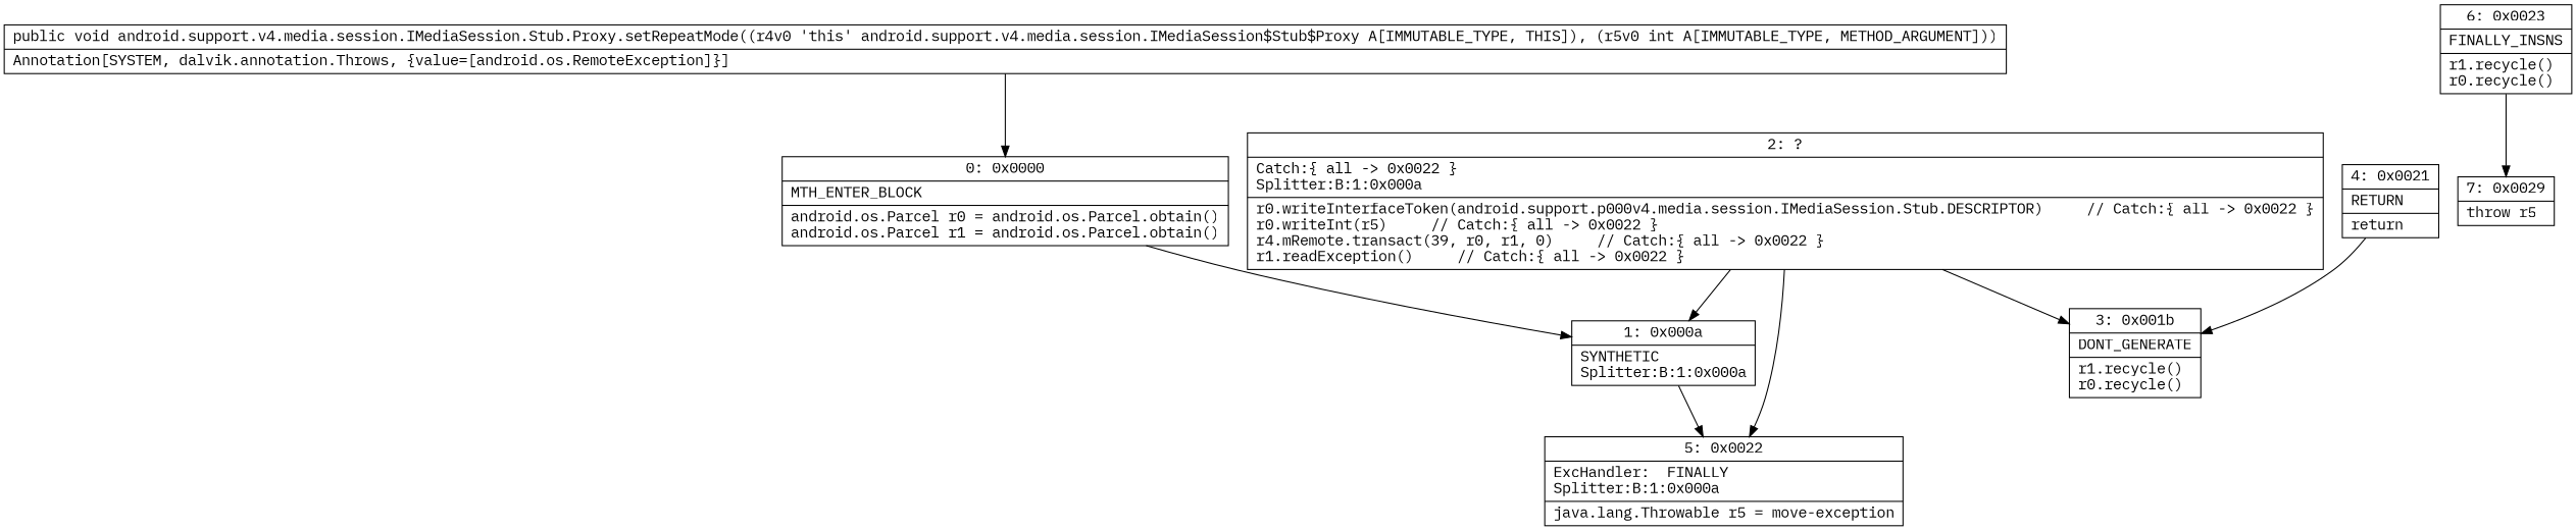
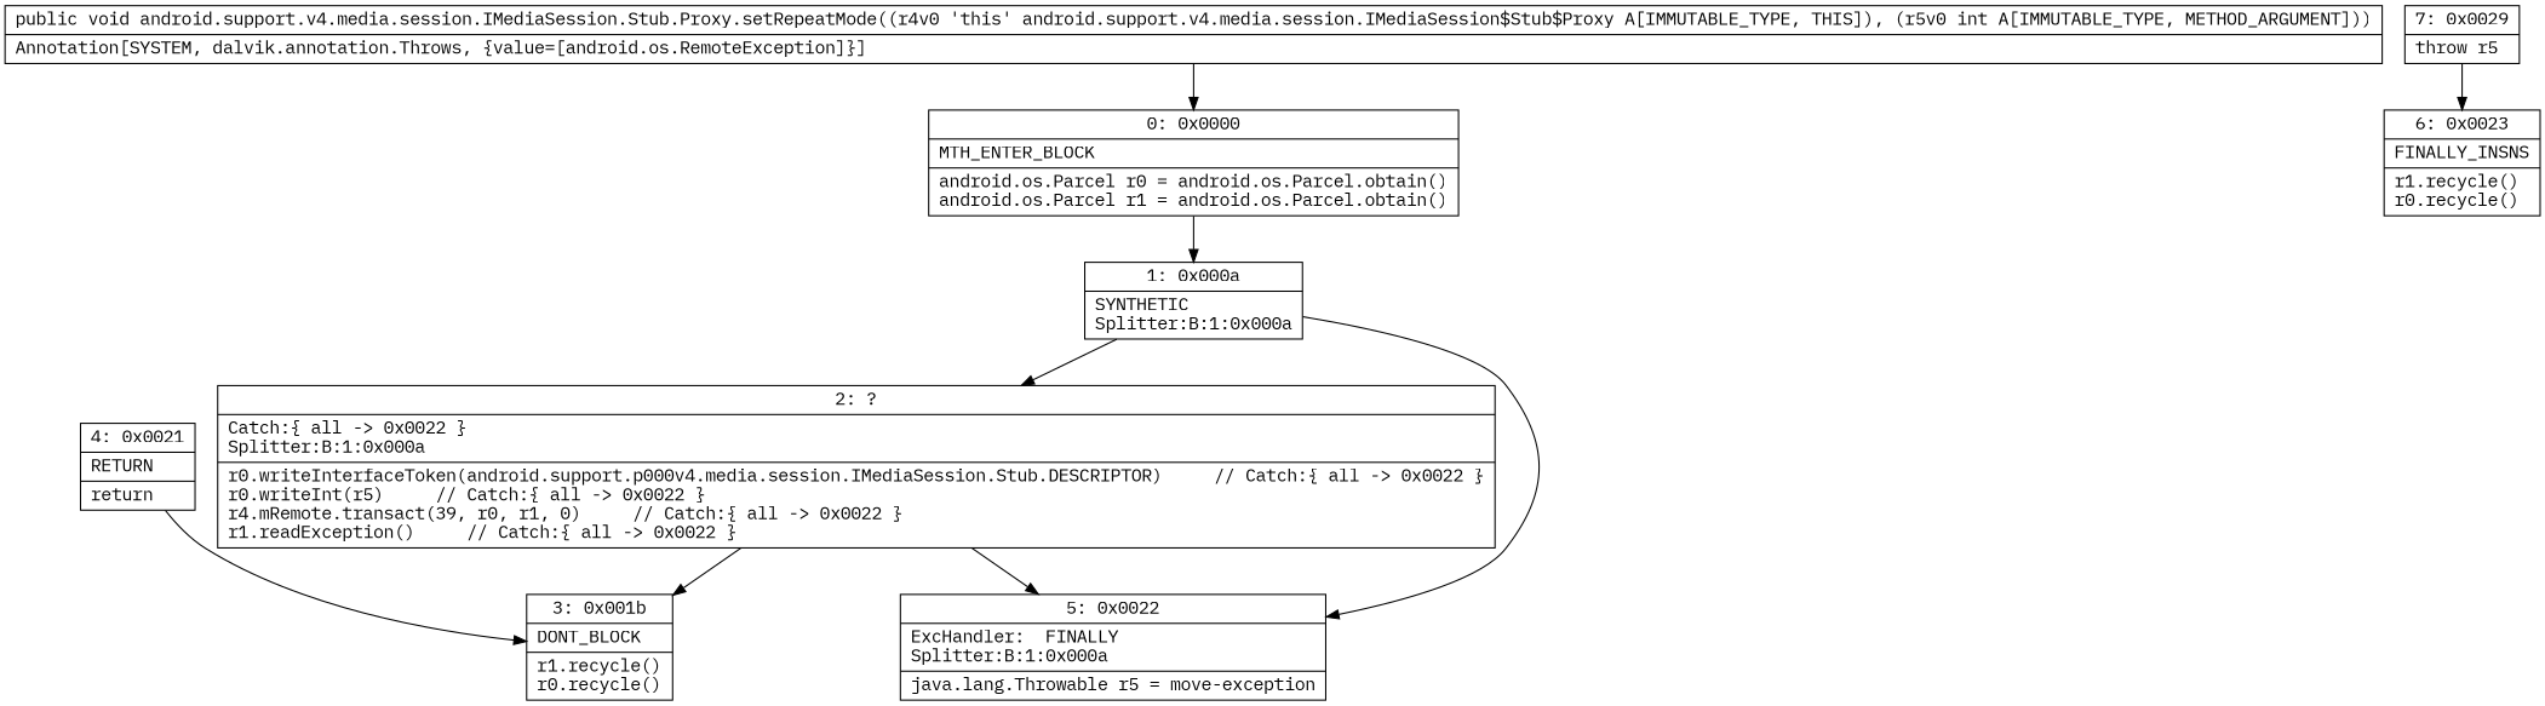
  digraph {
    fontname="IBM Plex Mono"
    node [fontname="IBM Plex Mono" shape=record]
    edge [fontname="IBM Plex Mono"]
    n1 [label="{0\:\ 0x0000|MTH_ENTER_BLOCK\l|android.os.Parcel r0 = android.os.Parcel.obtain()\landroid.os.Parcel r1 = android.os.Parcel.obtain()\l}"]
    n2 [label="{1\:\ 0x000a|SYNTHETIC\lSplitter:B:1:0x000a\l}"]
    n3 [label="{2\:\ ?|Catch:\{ all \-\> 0x0022 \}\lSplitter:B:1:0x000a\l|r0.writeInterfaceToken(android.support.p000v4.media.session.IMediaSession.Stub.DESCRIPTOR)     \/\/ Catch:\{ all \-\> 0x0022 \}\lr0.writeInt(r5)     \/\/ Catch:\{ all \-\> 0x0022 \}\lr4.mRemote.transact(39, r0, r1, 0)     \/\/ Catch:\{ all \-\> 0x0022 \}\lr1.readException()     \/\/ Catch:\{ all \-\> 0x0022 \}\l}"]
    n4 [label="{5\:\ 0x0022|ExcHandler:  FINALLY\lSplitter:B:1:0x000a\l|java.lang.Throwable r5 = move\-exception\l}"]
-   n5 [label="{3\:\ 0x001b|DONT_GENERATE\l|r1.recycle()\lr0.recycle()\l}"]
+   n5 [label="{3\:\ 0x001b|DONT_BLOCK\l|r1.recycle()\lr0.recycle()\l}"]
    n6 [label="{4\:\ 0x0021|RETURN\l|return\l}"]
    n7 [label="{6\:\ 0x0023|FINALLY_INSNS\l|r1.recycle()\lr0.recycle()\l}"]
    n8 [label="{7\:\ 0x0029|throw r5\l}"]
    n9 [label="{public void android.support.v4.media.session.IMediaSession.Stub.Proxy.setRepeatMode((r4v0 'this' android.support.v4.media.session.IMediaSession$Stub$Proxy A[IMMUTABLE_TYPE, THIS]), (r5v0 int A[IMMUTABLE_TYPE, METHOD_ARGUMENT]))  | Annotation[SYSTEM, dalvik.annotation.Throws, \{value=[android.os.RemoteException]\}]\l}"]
    n1 -> n2
-   n3 -> n2
+   n2 -> n3
    n2 -> n4
    n3 -> n4
    n3 -> n5
    n6 -> n5
-   n7 -> n8
+   n8 -> n7
    n9 -> n1
  }
